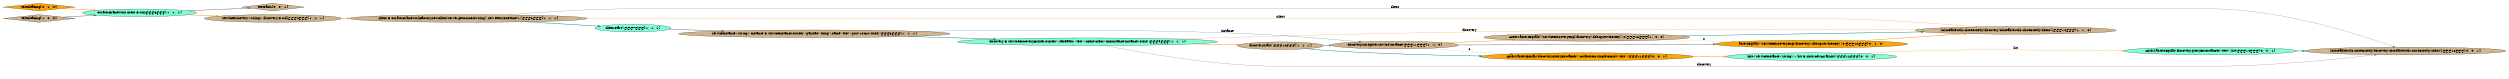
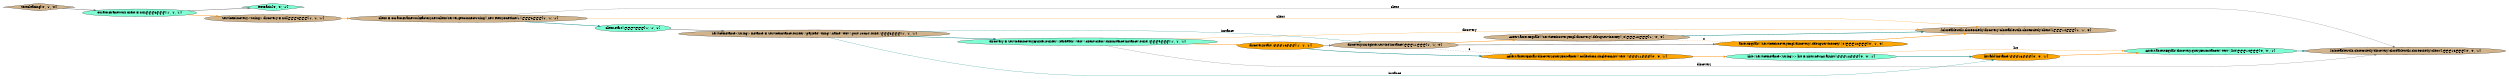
  digraph {
    fontname="DejaVu Serif"
    rankdir=LR
    node [fillcolor=tan fontname="DejaVu Serif" shape=ellipse style=filled]
    edge [color=darkorange fontname="DejaVu Serif" style=bold]
    n1 [fillcolor=aquamarine label="List<ServiceInstance<String>> list = Lists.newArrayList()@@@12@@@['0', '0', '1']"]
+   n2 [fillcolor=orange label="list.add(instance)@@@13@@@['0', '0', '1']"]
    n3 [fillcolor=aquamarine label="Assert.assertEquals(discovery.queryForInstances(\"test\"),list)@@@14@@@['0', '0', '1']"]
    n4 [label="{CloseableUtils.closeQuietly(discovery)CloseableUtils.closeQuietly(client)}@@@16@@@['0', '0', '1']"]
-   n5 [label="testBasic['0', '0', '1']" shape=diamond]
+   n5 [fillcolor=aquamarine label="testBasic['0', '0', '1']" shape=diamond]
    n6 [fillcolor=aquamarine label="CuratorFramework client = null@@@3@@@['1', '1', '1']"]
    n7 [label="ServiceDiscovery<String> discovery = null@@@4@@@['1', '1', '1']"]
-   n8 [fillcolor=orange label="testCleaning['0', '1', '0']" shape=diamond]
-   n9 [label="discovery.start()@@@10@@@['1', '1', '1']"]
+   n8 [label="testCleaning['0', '1', '0']" shape=diamond]
+   n9 [fillcolor=orange label="discovery.start()@@@10@@@['1', '1', '1']"]
    n10 [label="discovery.unregisterService(instance)@@@11@@@['1', '1', '0']"]
    n11 [fillcolor=orange label="Assert.assertEquals(discovery.queryForNames(),Collections.singletonList(\"test\"))@@@11@@@['0', '0', '1']"]
    n12 [label="Assert.assertEquals(((ServiceDiscoveryImpl)discovery).debugServicesQty(),0)@@@12@@@['1', '0', '0']"]
    n13 [fillcolor=orange label="assertEquals(((ServiceDiscoveryImpl)discovery).debugServicesQty(),0)@@@12@@@['0', '1', '0']"]
    n14 [label="{CloseableUtils.closeQuietly(discovery)CloseableUtils.closeQuietly(client)}@@@14@@@['1', '1', '0']"]
    n15 [label="client = CuratorFrameworkFactory.newClient(server.getConnectString(),new RetryOneTime(1))@@@6@@@['1', '1', '1']"]
    n16 [fillcolor=aquamarine label="client.start()@@@7@@@['1', '1', '1']"]
    n17 [label="ServiceInstance<String> instance = ServiceInstance.builder().payload(\"thing\").name(\"test\").port(10064).build()@@@8@@@['1', '1', '1']"]
    n18 [fillcolor=aquamarine label="discovery = ServiceDiscoveryBuilder.builder().basePath(\"/test\").client(client).thisInstance(instance).build()@@@9@@@['1', '1', '1']"]
-   n19 [label="testCleaning['1', '0', '0']" shape=diamond]
+   n1 -> n2 [color=teal]
    n1 -> n3 [label=list style=solid]
+   n2 -> n3
    n3 -> n4 [color=teal]
    n6 -> n5 [color=gray40]
    n6 -> n7
    n7 -> n15
-   n8 -> n6
+   n8 -> n6 [color=gray40]
    n9 -> n10 [color=gray40]
    n9 -> n11 [color=teal]
    n10 -> n11 [color=gray40 label=0 style=dashed]
    n10 -> n12
    n10 -> n13 [color=gray40]
    n11 -> n1
    n12 -> n13 [label=0 style=dashed]
    n12 -> n14 [color=teal]
    n13 -> n14
    n15 -> n4 [color=gray40 label=client style=solid]
    n15 -> n14 [label=client style=solid]
    n15 -> n16 [color=teal]
    n16 -> n17 [color=gray40]
+   n17 -> n2 [color=teal label=instance style=solid]
    n17 -> n10 [color=teal label=instance style=solid]
    n17 -> n18 [color=teal]
    n18 -> n4 [color=gray40 label=discovery style=solid]
    n18 -> n9
    n18 -> n14 [label=discovery style=solid]
-   n19 -> n6 [color=gray40]
  }
